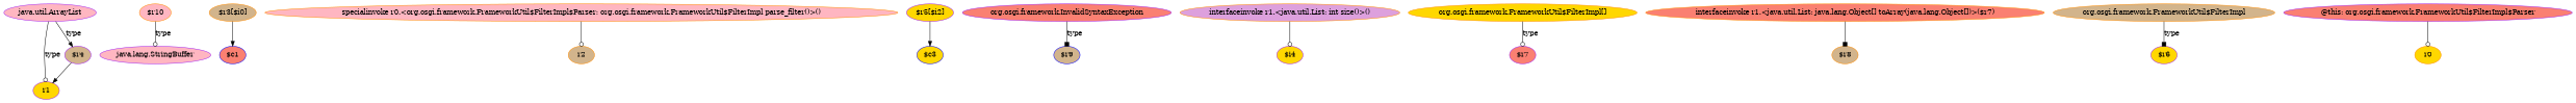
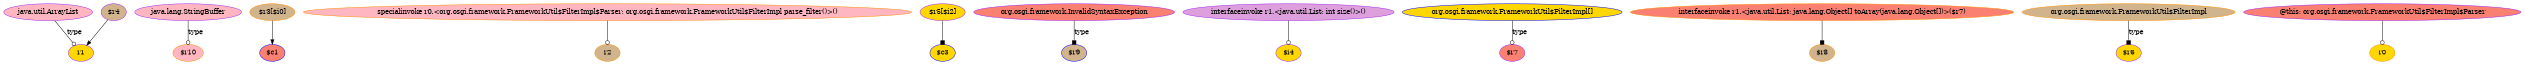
  digraph {
    node [color=purple fillcolor=gold style=filled]
    edge [arrowhead=odot]
    n1 [fillcolor=lightpink label="java.util.ArrayList"]
    n2 [label=r1]
    n3 [fillcolor=tan label="$r4"]
    n4 [fillcolor=lightpink label="java.lang.StringBuffer"]
    n5 [color=darkorange fillcolor=lightpink label="$r10"]
    n6 [color=darkorange fillcolor=tan label="$r3[$i0]"]
    n7 [color=blue fillcolor=salmon label="$c1"]
    n8 [color=darkorange fillcolor=lightpink label="specialinvoke r0.<org.osgi.framework.FrameworkUtil$FilterImpl$Parser: org.osgi.framework.FrameworkUtil$FilterImpl parse_filter()>()"]
    n9 [color=darkorange fillcolor=tan label=r2]
    n10 [label="$r5[$i2]"]
    n11 [color=blue label="$c3"]
    n12 [fillcolor=salmon label="org.osgi.framework.InvalidSyntaxException"]
    n13 [color=blue fillcolor=tan label="$r9"]
-   n14 [color=darkorange fillcolor=plum label="interfaceinvoke r1.<java.util.List: int size()>()"]
+   n14 [fillcolor=plum label="interfaceinvoke r1.<java.util.List: int size()>()"]
    n15 [label="$i4"]
-   n16 [color=darkorange label="org.osgi.framework.FrameworkUtil$FilterImpl[]"]
+   n16 [color=blue label="org.osgi.framework.FrameworkUtil$FilterImpl[]"]
    n17 [fillcolor=salmon label="$r7"]
    n18 [color=darkorange fillcolor=salmon label="interfaceinvoke r1.<java.util.List: java.lang.Object[] toArray(java.lang.Object[])>($r7)"]
    n19 [color=darkorange fillcolor=tan label="$r8"]
    n20 [color=darkorange fillcolor=tan label="org.osgi.framework.FrameworkUtil$FilterImpl"]
    n21 [label="$r6"]
    n22 [fillcolor=salmon label="@this: org.osgi.framework.FrameworkUtil$FilterImpl$Parser"]
    n23 [color=darkorange label=r0]
    n1 -> n2 [label=type]
-   n1 -> n3 [arrowhead=normal label=type]
    n3 -> n2 [arrowhead=normal]
-   n5 -> n4 [label=type]
+   n4 -> n5 [label=type]
    n6 -> n7 [arrowhead=normal]
    n8 -> n9
-   n10 -> n11 [arrowhead=normal]
+   n10 -> n11 [arrowhead=box]
    n12 -> n13 [arrowhead=box label=type]
    n14 -> n15
    n16 -> n17 [label=type]
    n18 -> n19 [arrowhead=box]
    n20 -> n21 [arrowhead=box label=type]
    n22 -> n23
  }
